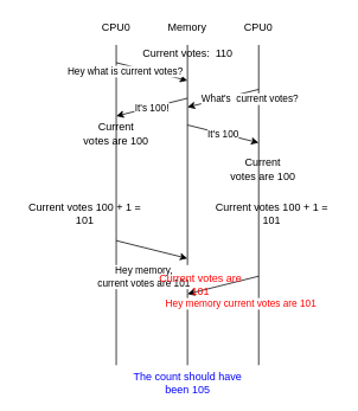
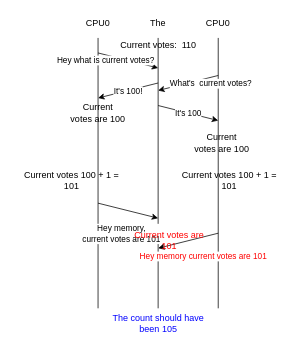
  <mxCell id="0" />
  <mxCell id="1" parent="0" />
  <mxCell id="2" value="" style="endArrow=none;html=1;" edge="1" parent="1"><mxGeometry width="50" height="50" relative="1" as="geometry"><mxPoint x="130" y="410" as="sourcePoint" /><mxPoint x="130" y="50" as="targetPoint" /></mxGeometry></mxCell>
  <mxCell id="3" value="CPU0" style="text;html=1;strokeColor=none;fillColor=none;align=center;verticalAlign=middle;whiteSpace=wrap;rounded=0;" vertex="1" parent="1"><mxGeometry x="110" y="20" width="40" height="20" as="geometry" /></mxCell>
  <mxCell id="4" value="" style="endArrow=none;html=1;" edge="1" parent="1"><mxGeometry width="50" height="50" relative="1" as="geometry"><mxPoint x="210" y="410" as="sourcePoint" /><mxPoint x="210" y="50" as="targetPoint" /></mxGeometry></mxCell>
- <mxCell id="5" value="Memory" style="text;html=1;strokeColor=none;fillColor=none;align=center;verticalAlign=middle;whiteSpace=wrap;rounded=0;" vertex="1" parent="1"><mxGeometry x="190" y="20" width="40" height="20" as="geometry" /></mxCell>
+ <mxCell id="5" value="The" style="text;html=1;strokeColor=none;fillColor=none;align=center;verticalAlign=middle;whiteSpace=wrap;rounded=0;" vertex="1" parent="1"><mxGeometry x="190" y="20" width="40" height="20" as="geometry" /></mxCell>
  <mxCell id="6" value="" style="endArrow=none;html=1;" edge="1" parent="1"><mxGeometry width="50" height="50" relative="1" as="geometry"><mxPoint x="290" y="410" as="sourcePoint" /><mxPoint x="290" y="50" as="targetPoint" /></mxGeometry></mxCell>
  <mxCell id="7" value="CPU0" style="text;html=1;strokeColor=none;fillColor=none;align=center;verticalAlign=middle;whiteSpace=wrap;rounded=0;" vertex="1" parent="1"><mxGeometry x="270" y="20" width="40" height="20" as="geometry" /></mxCell>
  <mxCell id="8" value="Current votes:&amp;nbsp; 110" style="text;html=1;align=center;verticalAlign=middle;resizable=0;points=[];autosize=1;" vertex="1" parent="1"><mxGeometry x="150" y="50" width="120" height="20" as="geometry" /></mxCell>
  <mxCell id="9" value="" style="endArrow=classic;html=1;" edge="1" parent="1"><mxGeometry width="50" height="50" relative="1" as="geometry"><mxPoint x="130" y="70" as="sourcePoint" /><mxPoint x="210" y="90" as="targetPoint" /></mxGeometry></mxCell>
  <mxCell id="10" value="Hey what is current votes?" style="edgeLabel;html=1;align=center;verticalAlign=middle;resizable=0;points=[];" vertex="1" connectable="0" parent="9"><mxGeometry x="-0.216" y="-1" relative="1" as="geometry"><mxPoint x="-21.36" y="1.13" as="offset" /></mxGeometry></mxCell>
  <mxCell id="11" value="" style="endArrow=classic;html=1;" edge="1" parent="1"><mxGeometry width="50" height="50" relative="1" as="geometry"><mxPoint x="210" y="110" as="sourcePoint" /><mxPoint x="130" y="130" as="targetPoint" /></mxGeometry></mxCell>
  <mxCell id="12" value="It's 100!" style="edgeLabel;html=1;align=center;verticalAlign=middle;resizable=0;points=[];" vertex="1" connectable="0" parent="11"><mxGeometry x="0.396" relative="1" as="geometry"><mxPoint x="15.99" y="-4" as="offset" /></mxGeometry></mxCell>
  <mxCell id="13" value="Current&lt;br&gt;votes are 100" style="text;html=1;strokeColor=none;fillColor=none;align=center;verticalAlign=middle;whiteSpace=wrap;rounded=0;" vertex="1" parent="1"><mxGeometry y="140" width="80" height="20" as="geometry" x="90" /></mxCell>
  <mxCell id="14" value="" style="endArrow=classic;html=1;" edge="1" parent="1"><mxGeometry width="50" height="50" relative="1" as="geometry"><mxPoint x="290" y="100" as="sourcePoint" /><mxPoint x="210" y="120" as="targetPoint" /></mxGeometry></mxCell>
  <mxCell id="15" value="What's&amp;nbsp; current votes?" style="edgeLabel;html=1;align=center;verticalAlign=middle;resizable=0;points=[];" vertex="1" connectable="0" parent="14"><mxGeometry x="0.305" y="2" relative="1" as="geometry"><mxPoint x="41.63" y="-4.97" as="offset" /></mxGeometry></mxCell>
  <mxCell id="16" value="" style="endArrow=classic;html=1;" edge="1" parent="1"><mxGeometry width="50" height="50" relative="1" as="geometry"><mxPoint x="210" y="140" as="sourcePoint" /><mxPoint x="290" y="160" as="targetPoint" /></mxGeometry></mxCell>
  <mxCell id="17" value="It's 100" style="edgeLabel;html=1;align=center;verticalAlign=middle;resizable=0;points=[];" vertex="1" connectable="0" parent="16"><mxGeometry x="0.483" y="2" relative="1" as="geometry"><mxPoint x="-19.8" y="-2.89" as="offset" /></mxGeometry></mxCell>
  <mxCell id="18" value="Current&lt;br&gt;votes are 100" style="text;html=1;strokeColor=none;fillColor=none;align=center;verticalAlign=middle;whiteSpace=wrap;rounded=0;" vertex="1" parent="1"><mxGeometry x="230" y="180" width="130" height="20" as="geometry" /></mxCell>
  <mxCell id="19" value="Current votes 100 + 1 = 101" style="text;html=1;strokeColor=none;fillColor=none;align=center;verticalAlign=middle;whiteSpace=wrap;rounded=0;" vertex="1" parent="1"><mxGeometry x="230" y="230" width="150" height="20" as="geometry" /></mxCell>
  <mxCell id="20" value="Current votes 100 + 1 = 101" style="text;html=1;strokeColor=none;fillColor=none;align=center;verticalAlign=middle;whiteSpace=wrap;rounded=0;" vertex="1" parent="1"><mxGeometry x="20" y="230" width="150" height="20" as="geometry" /></mxCell>
  <mxCell id="21" value="" style="endArrow=classic;html=1;" edge="1" parent="1"><mxGeometry width="50" height="50" relative="1" as="geometry"><mxPoint x="130" y="270" as="sourcePoint" /><mxPoint x="210" y="290" as="targetPoint" /></mxGeometry></mxCell>
  <mxCell id="22" value="Hey memory,&lt;br&gt;current votes are 101" style="edgeLabel;html=1;align=center;verticalAlign=middle;resizable=0;points=[];" vertex="1" connectable="0" parent="21"><mxGeometry x="0.238" y="-1" relative="1" as="geometry"><mxPoint x="-19.1" y="26.7" as="offset" /></mxGeometry></mxCell>
  <mxCell id="23" value="" style="endArrow=classic;html=1;" edge="1" parent="1"><mxGeometry width="50" height="50" relative="1" as="geometry"><mxPoint x="290" y="310" as="sourcePoint" /><mxPoint x="210" y="330" as="targetPoint" /></mxGeometry></mxCell>
  <mxCell id="24" value="&lt;font color=&quot;#ff0000&quot;&gt;Hey memory current votes are 101&lt;/font&gt;" style="edgeLabel;html=1;align=center;verticalAlign=middle;resizable=0;points=[];" vertex="1" connectable="0" parent="23"><mxGeometry x="-0.549" y="2" relative="1" as="geometry"><mxPoint x="-2.19" y="23.49" as="offset" /></mxGeometry></mxCell>
  <mxCell id="25" value="&lt;font color=&quot;#ff0000&quot;&gt;Current votes are 101&lt;/font&gt;" style="text;html=1;strokeColor=none;fillColor=none;align=center;verticalAlign=middle;whiteSpace=wrap;rounded=0;" vertex="1" parent="1"><mxGeometry x="170" y="310" width="110" height="20" as="geometry" /></mxCell>
  <mxCell id="26" value="&lt;font color=&quot;#0000ff&quot;&gt;The count should have been 105&lt;/font&gt;" style="text;html=1;strokeColor=none;fillColor=none;align=center;verticalAlign=middle;whiteSpace=wrap;rounded=0;" vertex="1" parent="1"><mxGeometry x="137.5" y="420" width="145" height="20" as="geometry" /></mxCell>
